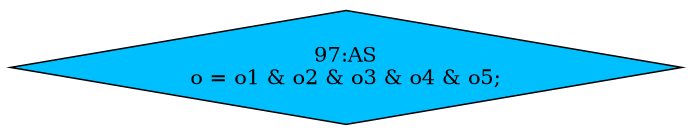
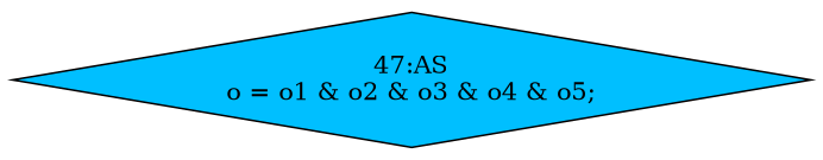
  strict digraph {
    rankdir=LR
-   n1 [ast="<pyverilog.vparser.ast.Assign object at 0x7fc9054c0d10>" def_var="['o']" fillcolor=deepskyblue label="97:AS\no = o1 & o2 & o3 & o4 & o5;" statements="[]" style=filled typ=Assign use_var="['o1', 'o2', 'o3', 'o4', 'o5']" color=black shape=diamond]
+   n1 [ast="<pyverilog.vparser.ast.Assign object at 0x7fc9054c0d10>" def_var="['o']" fillcolor=deepskyblue label="47:AS\no = o1 & o2 & o3 & o4 & o5;" statements="[]" style=filled typ=Assign use_var="['o1', 'o2', 'o3', 'o4', 'o5']" color=black shape=diamond]
  }
